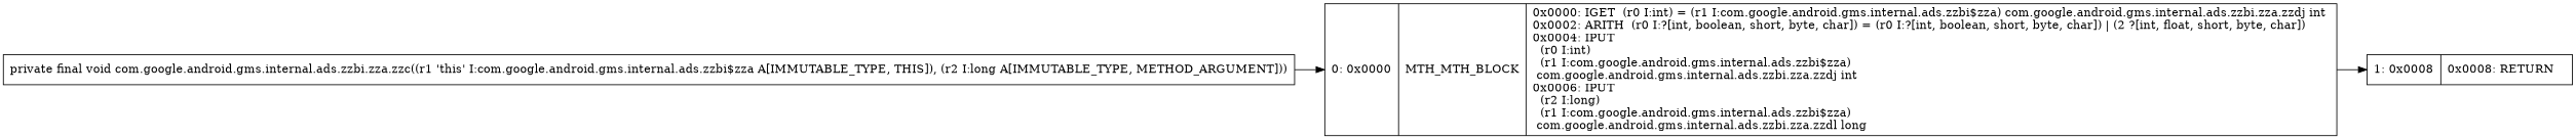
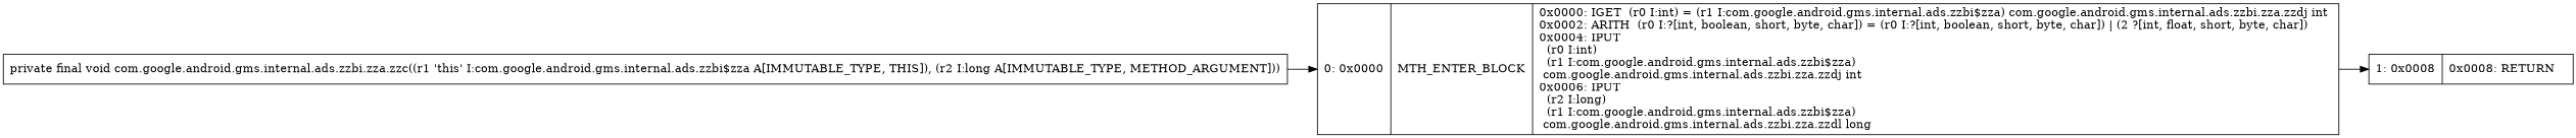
  digraph {
    rankdir=LR
    node [shape=record]
-   n1 [label="{0\:\ 0x0000|MTH_MTH_BLOCK\l|0x0000: IGET  (r0 I:int) = (r1 I:com.google.android.gms.internal.ads.zzbi$zza) com.google.android.gms.internal.ads.zzbi.zza.zzdj int \l0x0002: ARITH  (r0 I:?[int, boolean, short, byte, char]) = (r0 I:?[int, boolean, short, byte, char]) \| (2 ?[int, float, short, byte, char]) \l0x0004: IPUT  \l  (r0 I:int)\l  (r1 I:com.google.android.gms.internal.ads.zzbi$zza)\l com.google.android.gms.internal.ads.zzbi.zza.zzdj int \l0x0006: IPUT  \l  (r2 I:long)\l  (r1 I:com.google.android.gms.internal.ads.zzbi$zza)\l com.google.android.gms.internal.ads.zzbi.zza.zzdl long \l}"]
+   n1 [label="{0\:\ 0x0000|MTH_ENTER_BLOCK\l|0x0000: IGET  (r0 I:int) = (r1 I:com.google.android.gms.internal.ads.zzbi$zza) com.google.android.gms.internal.ads.zzbi.zza.zzdj int \l0x0002: ARITH  (r0 I:?[int, boolean, short, byte, char]) = (r0 I:?[int, boolean, short, byte, char]) \| (2 ?[int, float, short, byte, char]) \l0x0004: IPUT  \l  (r0 I:int)\l  (r1 I:com.google.android.gms.internal.ads.zzbi$zza)\l com.google.android.gms.internal.ads.zzbi.zza.zzdj int \l0x0006: IPUT  \l  (r2 I:long)\l  (r1 I:com.google.android.gms.internal.ads.zzbi$zza)\l com.google.android.gms.internal.ads.zzbi.zza.zzdl long \l}"]
    n2 [label="{1\:\ 0x0008|0x0008: RETURN   \l}"]
    n3 [label="{private final void com.google.android.gms.internal.ads.zzbi.zza.zzc((r1 'this' I:com.google.android.gms.internal.ads.zzbi$zza A[IMMUTABLE_TYPE, THIS]), (r2 I:long A[IMMUTABLE_TYPE, METHOD_ARGUMENT])) }"]
    n1 -> n2
    n3 -> n1
  }
